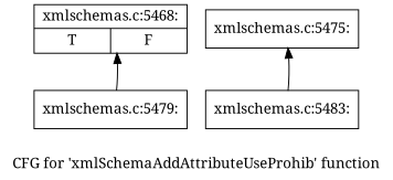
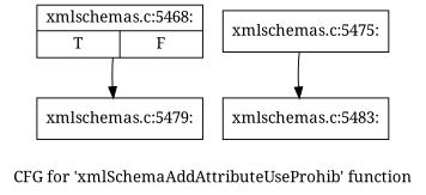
  digraph {
    fontname="Noto Serif"
    label="CFG for 'xmlSchemaAddAttributeUseProhib' function"
    node [fontname="Noto Serif" shape=record]
    edge [fontname="Noto Serif"]
    n1 [label="{xmlschemas.c:5468:|{<s0>T|<s1>F}}"]
    n2 [label="{xmlschemas.c:5479:}"]
    n3 [label="{xmlschemas.c:5475:}"]
    n4 [label="{xmlschemas.c:5483:}"]
-   n2 -> n1
-   n4 -> n3
+   n1 -> n2
+   n3 -> n4
  }
